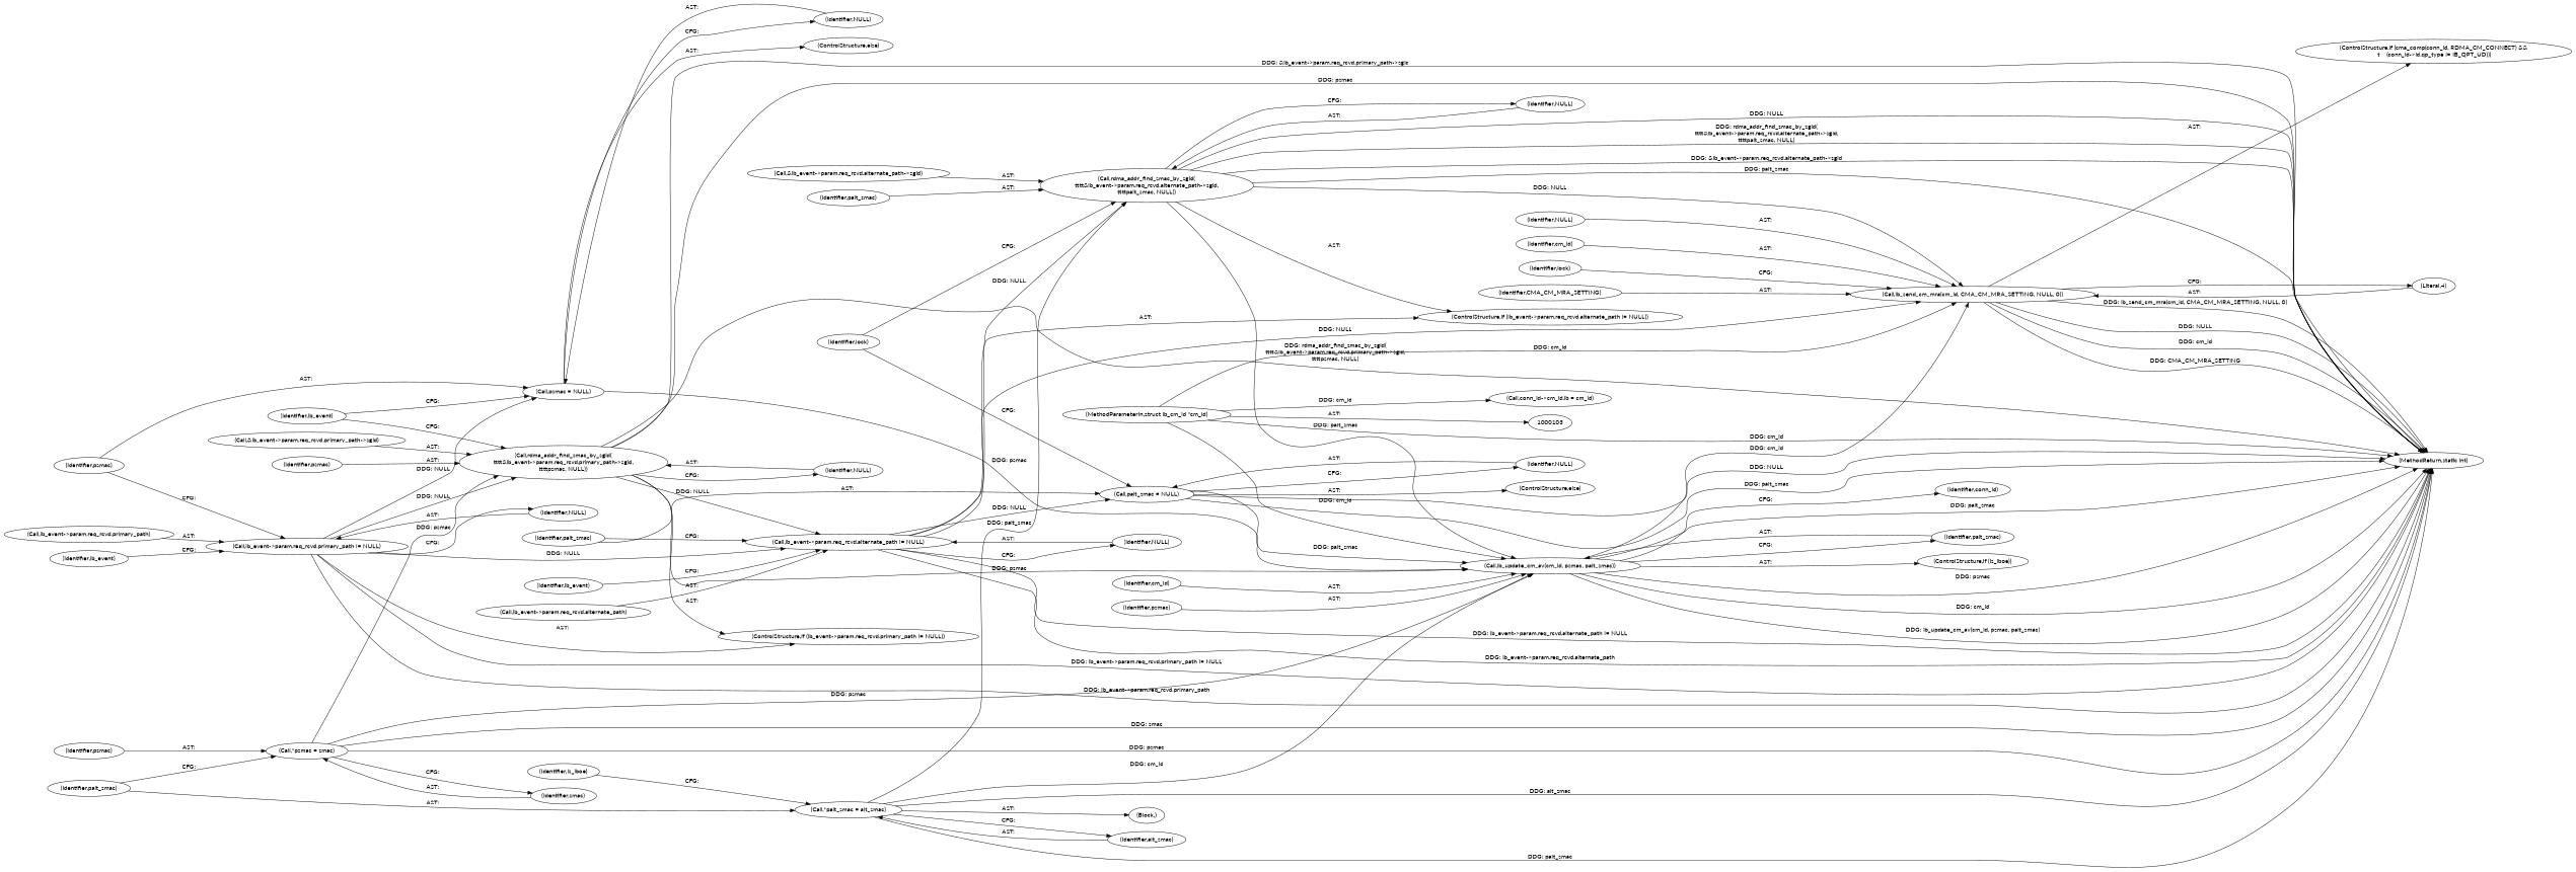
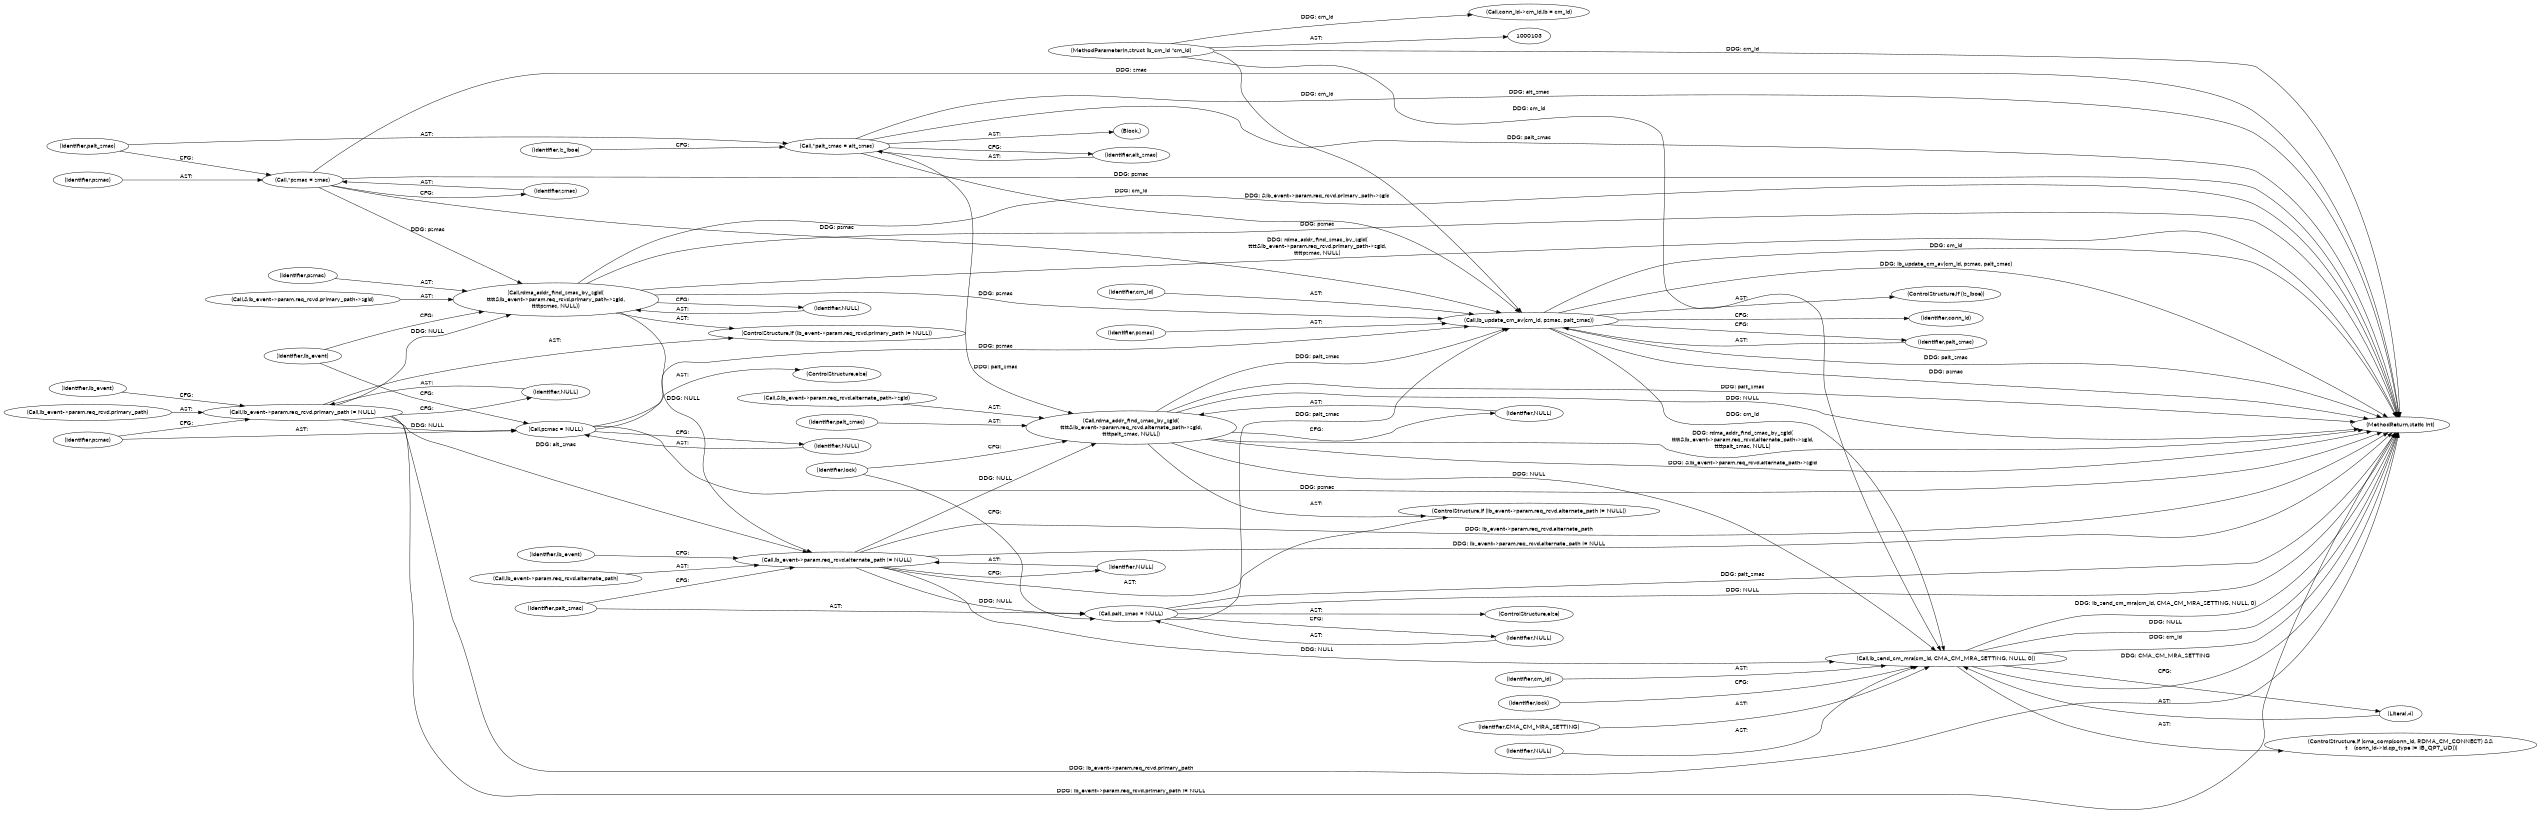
  digraph {
    fontname=Lato
    rankdir=LR
    node [fontname=Lato]
    edge [fontname=Lato]
    n1 [label="(Call,ib_update_cm_av(cm_id, psmac, palt_smac))"]
    n2 [label="(Call,ib_send_cm_mra(cm_id, CMA_CM_MRA_SETTING, NULL, 0))"]
    n3 [label="(Identifier,palt_smac)"]
    n4 [label="(MethodReturn,static int)"]
    n5 [label="(ControlStructure,if (is_iboe))"]
    n6 [label="(Identifier,conn_id)"]
    n7 [label="(ControlStructure,if (cma_comp(conn_id, RDMA_CM_CONNECT) &&\n \t    (conn_id->id.qp_type != IB_QPT_UD)))"]
    n8 [label="(Literal,4)"]
    n9 [label="(MethodParameterIn,struct ib_cm_id *cm_id)"]
    n10 [label="(Call,conn_id->cm_id.ib = cm_id)"]
    1000103
    n12 [label="(Call,psmac = NULL)"]
    n13 [label="(ControlStructure,else)"]
    n14 [label="(Identifier,NULL)"]
    n15 [label="(Call,ib_event->param.req_rcvd.primary_path != NULL)"]
    n16 [label="(Call,rdma_addr_find_smac_by_sgid(\n\t\t\t\t&ib_event->param.req_rcvd.primary_path->sgid,\n\t\t\t\tpsmac, NULL))"]
    n17 [label="(Call,ib_event->param.req_rcvd.alternate_path != NULL)"]
    n18 [label="(ControlStructure,if (ib_event->param.req_rcvd.primary_path != NULL))"]
    n19 [label="(Identifier,NULL)"]
    n20 [label="(Identifier,NULL)"]
    n21 [label="(Call,rdma_addr_find_smac_by_sgid(\n\t\t\t\t&ib_event->param.req_rcvd.alternate_path->sgid,\n\t\t\t\tpalt_smac, NULL))"]
    n22 [label="(ControlStructure,if (ib_event->param.req_rcvd.alternate_path != NULL))"]
    n23 [label="(Call,palt_smac = NULL)"]
    n24 [label="(Identifier,NULL)"]
    n25 [label="(Call,*psmac = smac)"]
    n26 [label="(Identifier,smac)"]
    n27 [label="(Block,)"]
    n28 [label="(Call,*palt_smac = alt_smac)"]
    n29 [label="(Identifier,alt_smac)"]
    n30 [label="(Identifier,NULL)"]
    n31 [label="(Identifier,NULL)"]
    n32 [label="(ControlStructure,else)"]
    n33 [label="(Identifier,NULL)"]
    n34 [label="(Identifier,palt_smac)"]
    n35 [label="(Call,&ib_event->param.req_rcvd.alternate_path->sgid)"]
    n36 [label="(Identifier,cm_id)"]
    n37 [label="(Identifier,psmac)"]
    n38 [label="(Identifier,ib_event)"]
    n39 [label="(Identifier,palt_smac)"]
    n40 [label="(Identifier,palt_smac)"]
    n41 [label="(Call,ib_event->param.req_rcvd.primary_path)"]
    n42 [label="(Identifier,is_iboe)"]
    n43 [label="(Identifier,psmac)"]
    n44 [label="(Identifier,ib_event)"]
    n45 [label="(Identifier,cm_id)"]
    n46 [label="(Identifier,psmac)"]
    n47 [label="(Identifier,ib_event)"]
    n48 [label="(Call,ib_event->param.req_rcvd.alternate_path)"]
    n49 [label="(Identifier,psmac)"]
    n50 [label="(Identifier,lock)"]
    n51 [label="(Identifier,lock)"]
    n52 [label="(Identifier,CMA_CM_MRA_SETTING)"]
    n53 [label="(Call,&ib_event->param.req_rcvd.primary_path->sgid)"]
    n1 -> n2 [label="DDG: cm_id"]
    n1 -> n3 [label="CFG: "]
    n1 -> n4 [label="DDG: palt_smac"]
    n1 -> n4 [label="DDG: psmac"]
    n1 -> n4 [label="DDG: cm_id"]
    n1 -> n4 [label="DDG: ib_update_cm_av(cm_id, psmac, palt_smac)"]
    n1 -> n5 [label="AST: "]
    n1 -> n6 [label="CFG: "]
    n2 -> n4 [label="DDG: cm_id"]
    n2 -> n4 [label="DDG: CMA_CM_MRA_SETTING"]
    n2 -> n4 [label="DDG: ib_send_cm_mra(cm_id, CMA_CM_MRA_SETTING, NULL, 0)"]
    n2 -> n4 [label="DDG: NULL"]
    n2 -> n7 [label="AST: "]
    n2 -> n8 [label="CFG: "]
    n3 -> n1 [label="AST: "]
    n8 -> n2 [label="AST: "]
    n9 -> n1 [label="DDG: cm_id"]
    n9 -> n2 [label="DDG: cm_id"]
    n9 -> n4 [label="DDG: cm_id"]
    n9 -> n10 [label="DDG: cm_id"]
    n9 -> 1000103 [label="AST: "]
    n12 -> n1 [label="DDG: psmac"]
+   n12 -> n4 [label="DDG: psmac"]
    n12 -> n13 [label="AST: "]
    n12 -> n14 [label="CFG: "]
    n14 -> n12 [label="AST: "]
    n15 -> n4 [label="DDG: ib_event->param.req_rcvd.primary_path"]
    n15 -> n4 [label="DDG: ib_event->param.req_rcvd.primary_path != NULL"]
    n15 -> n12 [label="DDG: NULL"]
    n15 -> n16 [label="DDG: NULL"]
-   n15 -> n17 [label="DDG: NULL"]
+   n15 -> n17 [label="DDG: alt_smac"]
    n15 -> n18 [label="AST: "]
    n15 -> n19 [label="CFG: "]
    n16 -> n1 [label="DDG: psmac"]
    n16 -> n4 [label="DDG: &ib_event->param.req_rcvd.primary_path->sgid"]
    n16 -> n4 [label="DDG: psmac"]
    n16 -> n4 [label="DDG: rdma_addr_find_smac_by_sgid(\n\t\t\t\t&ib_event->param.req_rcvd.primary_path->sgid,\n\t\t\t\tpsmac, NULL)"]
    n16 -> n17 [label="DDG: NULL"]
    n16 -> n18 [label="AST: "]
    n16 -> n20 [label="CFG: "]
    n17 -> n2 [label="DDG: NULL"]
    n17 -> n4 [label="DDG: ib_event->param.req_rcvd.alternate_path"]
    n17 -> n4 [label="DDG: ib_event->param.req_rcvd.alternate_path != NULL"]
    n17 -> n21 [label="DDG: NULL"]
    n17 -> n22 [label="AST: "]
    n17 -> n23 [label="DDG: NULL"]
    n17 -> n24 [label="CFG: "]
    n19 -> n15 [label="AST: "]
    n20 -> n16 [label="AST: "]
    n21 -> n1 [label="DDG: palt_smac"]
    n21 -> n2 [label="DDG: NULL"]
    n21 -> n4 [label="DDG: NULL"]
    n21 -> n4 [label="DDG: rdma_addr_find_smac_by_sgid(\n\t\t\t\t&ib_event->param.req_rcvd.alternate_path->sgid,\n\t\t\t\tpalt_smac, NULL)"]
    n21 -> n4 [label="DDG: &ib_event->param.req_rcvd.alternate_path->sgid"]
    n21 -> n4 [label="DDG: palt_smac"]
    n21 -> n22 [label="AST: "]
    n21 -> n30 [label="CFG: "]
    n23 -> n1 [label="DDG: palt_smac"]
    n23 -> n4 [label="DDG: NULL"]
    n23 -> n4 [label="DDG: palt_smac"]
    n23 -> n31 [label="CFG: "]
    n23 -> n32 [label="AST: "]
    n24 -> n17 [label="AST: "]
    n25 -> n1 [label="DDG: psmac"]
    n25 -> n4 [label="DDG: smac"]
    n25 -> n4 [label="DDG: psmac"]
    n25 -> n16 [label="DDG: psmac"]
    n25 -> n26 [label="CFG: "]
    n26 -> n25 [label="AST: "]
    n28 -> n1 [label="DDG: cm_id"]
    n28 -> n4 [label="DDG: alt_smac"]
    n28 -> n4 [label="DDG: palt_smac"]
    n28 -> n21 [label="DDG: palt_smac"]
    n28 -> n27 [label="AST: "]
    n28 -> n29 [label="CFG: "]
    n29 -> n28 [label="AST: "]
    n30 -> n21 [label="AST: "]
    n31 -> n23 [label="AST: "]
    n33 -> n2 [label="AST: "]
    n34 -> n21 [label="AST: "]
    n35 -> n21 [label="AST: "]
    n36 -> n1 [label="AST: "]
    n37 -> n12 [label="AST: "]
    n37 -> n15 [label="CFG: "]
    n38 -> n15 [label="CFG: "]
    n39 -> n25 [label="CFG: "]
    n39 -> n28 [label="AST: "]
    n40 -> n17 [label="CFG: "]
    n40 -> n23 [label="AST: "]
    n41 -> n15 [label="AST: "]
    n42 -> n28 [label="CFG: "]
    n43 -> n25 [label="AST: "]
    n44 -> n17 [label="CFG: "]
    n45 -> n2 [label="AST: "]
    n46 -> n1 [label="AST: "]
    n47 -> n12 [label="CFG: "]
    n47 -> n16 [label="CFG: "]
    n48 -> n17 [label="AST: "]
    n49 -> n16 [label="AST: "]
    n50 -> n21 [label="CFG: "]
    n50 -> n23 [label="CFG: "]
    n51 -> n2 [label="CFG: "]
    n52 -> n2 [label="AST: "]
    n53 -> n16 [label="AST: "]
  }
